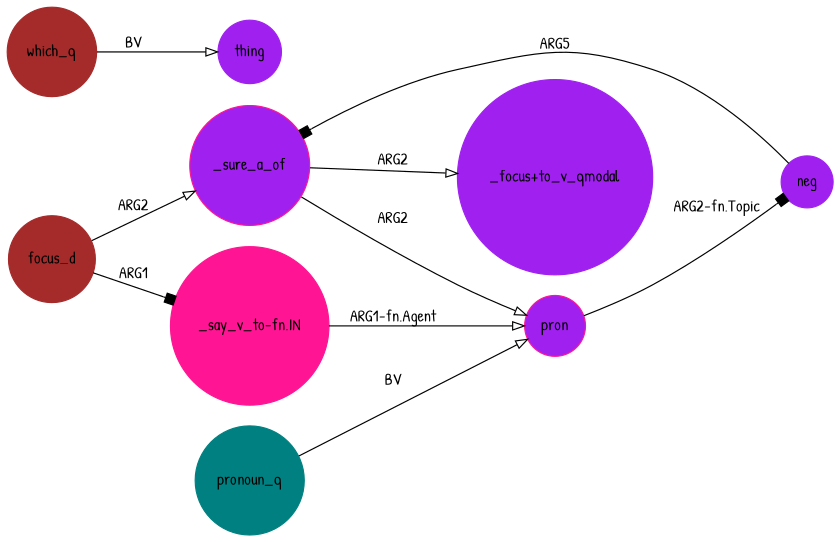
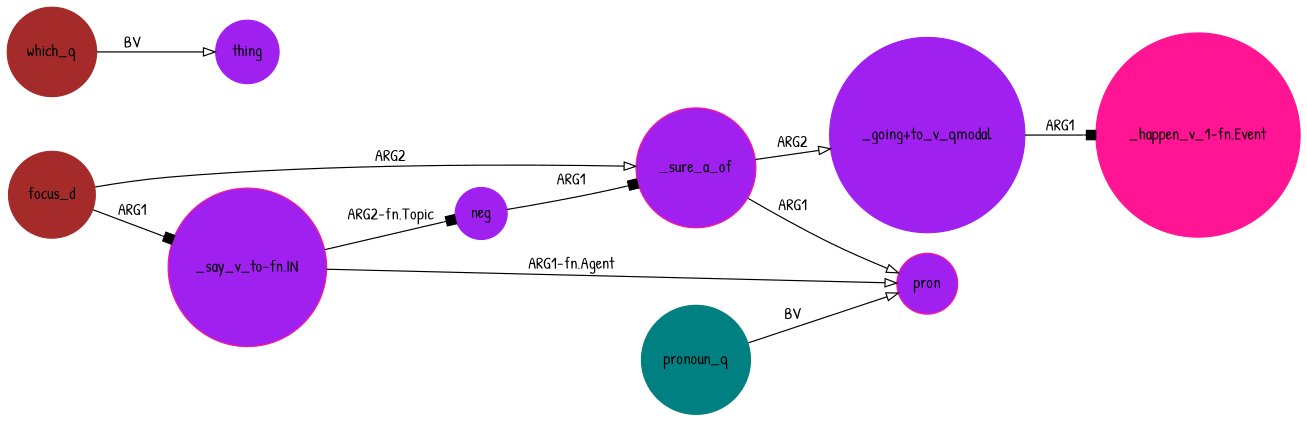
  digraph {
    fontname="Patrick Hand"
    rankdir=LR
    node [color=deeppink fontname="Patrick Hand" shape=circle style=filled]
    edge [arrowhead=onormal fontname="Patrick Hand"]
    _sure_a_of [fillcolor=purple]
-   "_going+to_v_qmodal" [color=purple label="_focus+to_v_qmodal"]
+   "_going+to_v_qmodal" [color=purple]
    pron [fillcolor=purple]
-   "_say_v_to-fn.IN"
+   "_happen_v_1-fn.Event"
+   "_say_v_to-fn.IN" [fillcolor=purple]
    neg [color=purple]
    focus_d [color=brown]
    thing [color=purple]
    which_q [color=brown]
    pronoun_q [color=teal]
    _sure_a_of -> "_going+to_v_qmodal" [label=ARG2]
-   _sure_a_of -> pron [label=ARG2]
+   _sure_a_of -> pron [label=ARG1]
+   "_going+to_v_qmodal" -> "_happen_v_1-fn.Event" [arrowhead=box label=ARG1]
    "_say_v_to-fn.IN" -> pron [label="ARG1-fn.Agent"]
-   pron -> neg [arrowhead=box label="ARG2-fn.Topic"]
-   neg -> _sure_a_of [arrowhead=box label=ARG5]
+   "_say_v_to-fn.IN" -> neg [arrowhead=box label="ARG2-fn.Topic"]
+   neg -> _sure_a_of [arrowhead=box label=ARG1]
    focus_d -> _sure_a_of [label=ARG2]
    focus_d -> "_say_v_to-fn.IN" [arrowhead=box label=ARG1]
    which_q -> thing [label=BV]
    pronoun_q -> pron [label=BV]
  }
